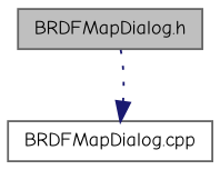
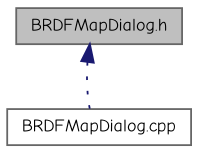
  digraph {
    fontname="Comic Neue"
    node [color=gray40 fontname="Comic Neue" fontsize=10 shape=record style=filled]
    n1 [fillcolor=grey75 fontcolor=black height=0.2 label="BRDFMapDialog.h" width=0.4]
    n2 [fillcolor=white height=0.2 label="BRDFMapDialog.cpp" width=0.4]
-   n2 -> n1 [color=midnightblue dir=back fontname="Comic Neue" fontsize=10 labelfontname=FreeSans labelfontsize=10 style=dotted]
+   n1 -> n2 [color=midnightblue dir=back fontname="Comic Neue" fontsize=10 labelfontname=FreeSans labelfontsize=10 style=dotted]
  }
